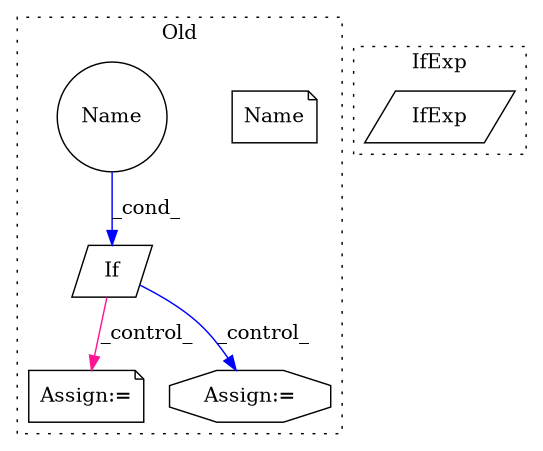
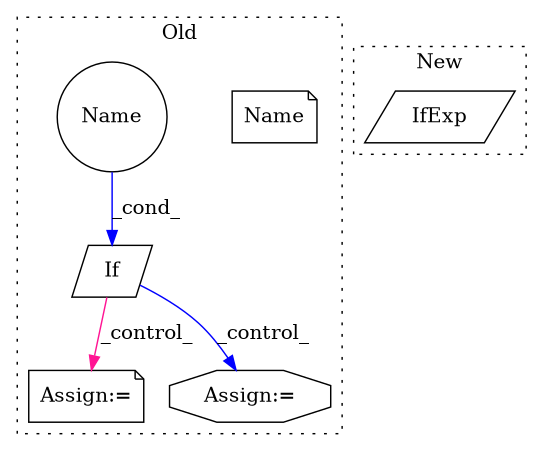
  digraph {
    node [a=68 l=3 s=19920 shape=parallelogram]
    edge [color=blue]
    n1 [a=96 l="3,14" label=If s="19917,19930"]
    n2 [label="Assign:=" s=19992 shape=note]
    n3 [a=87 l=10 label=Name shape=note]
    n4 [label="Assign:=" s=19952 shape=octagon]
    n5 [a=87 l=10 label=Name shape=circle]
    n6 [a=51 l="4,6" label=IfExp s="21398,21418"]
    subgraph cluster_1 {
      label=Old
      style=dotted
      n1
      n2
      n3
      n4
      n5
    }
    subgraph cluster_2 {
-     label=IfExp
+     label=New
      style=dotted
      n6
    }
    n1 -> n2 [label=_control_ color=deeppink]
    n1 -> n4 [label=_control_]
    n5 -> n1 [label=_cond_]
  }
